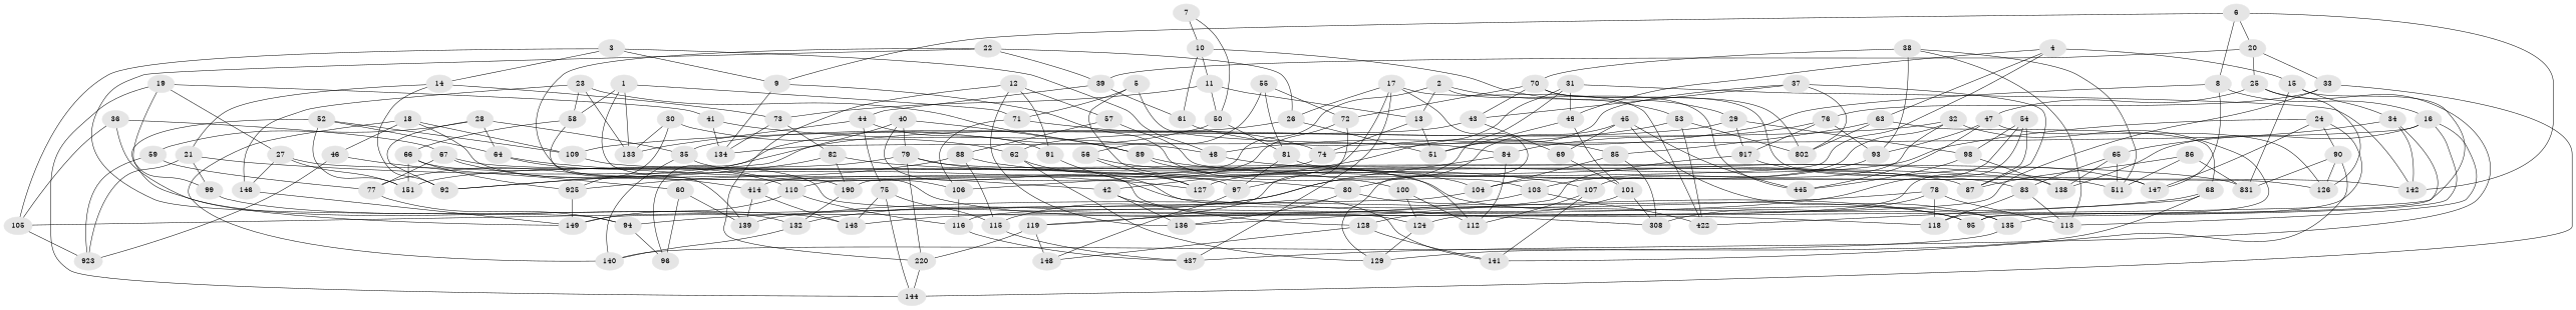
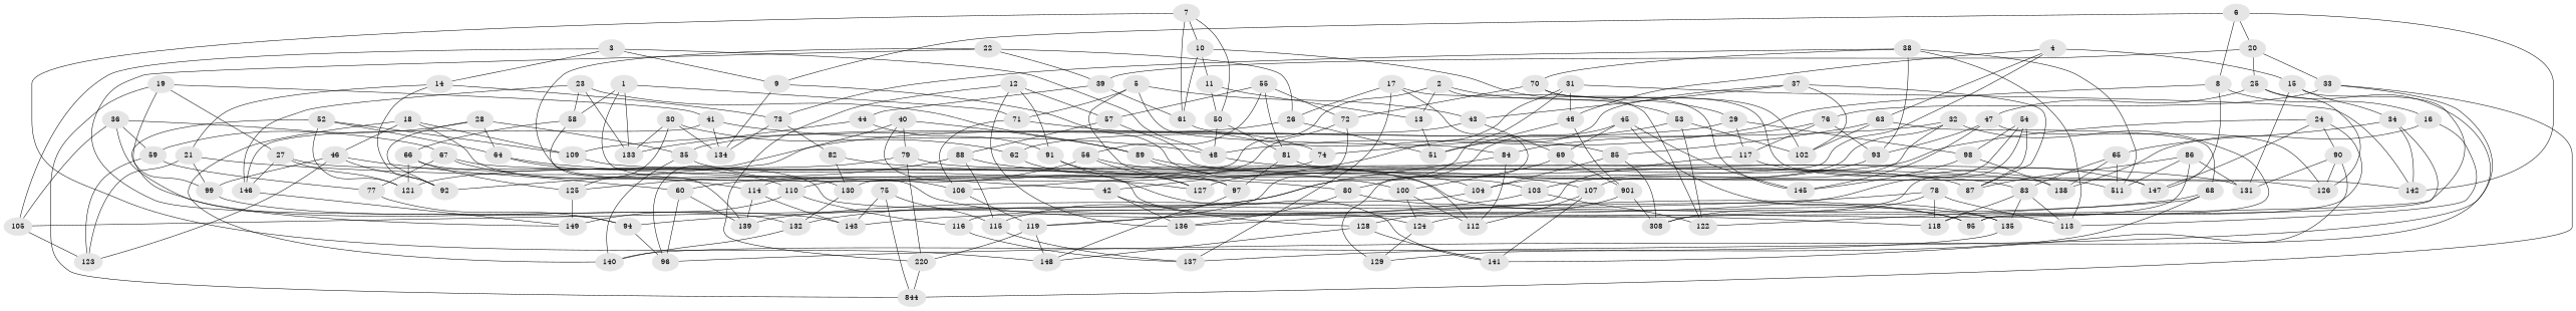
  graph {
    node [color=gray90 style=filled]
    1
    58
    71
    106
    133
    66
    139
    74
    116
    2
    13
    53
-   114 [label=414]
-   145 [label=445]
+   114
+   145
    51
-   122 [label=422]
-   102 [label=802]
+   122
+   102
    143
    3
    9
    14
    48
    105
    103
    134
    73
    21
    92
    n29 [label=511]
-   123 [label=923]
+   123
    4
    15
    49
    63
-   130 [label=190]
+   130
    34
    124
-   131 [label=831]
-   101
+   131
+   101 [label=901]
    85
    68
    132
    5
    43
    84
    112
    62
    69
    6
    8
    20
    142
    16
    147
    25
    33
    39
    7
    10
    50
    61
    148
    11
    29
    77
    81
    113
    135
    138
    119
    98
-   117 [label=917]
+   117
    82
    12
    57
    91
    n77 [label=220]
    136
    126
    88
    97
    141
-   144
+   144 [label=844]
    99
    127
    95
    65
    129
    140
    17
    26
-   137 [label=437]
+   137
    35
    18
    46
    109
    60
    19
    27
    41
    146
-   121 [label=151]
+   121
    47
    76
    96
    44
    22
    94
    23
    89
    104
    107
    149
    24
    90
    118
    93
    42
    28
    59
    64
    80
    110
    30
-   125 [label=925]
+   125
    31
    115
    128
    32
    83
    36
    67
    87
    37
    38
    70
    72
    75
    40
    79
    100
    45
    n143 [label=308]
    52
    54
    55
    56
    78
    86
    1 -- 58
    1 -- 71
    1 -- 106
    1 -- 133
    58 -- 66
    58 -- 139
    71 -- 106
    71 -- 74
-   106 -- 116
+   106 -- 119
    66 -- 121
    66 -- 118
    66 -- 125
    74 -- 106
    116 -- 137
    2 -- 13
    2 -- 53
    2 -- 114
    2 -- 145
-   13 -- 74
    13 -- 51
    53 -- 74
    53 -- 122
    53 -- 102
    114 -- 139
    114 -- 143
    3 -- 9
    3 -- 14
    3 -- 48
    3 -- 105
    9 -- 103
    9 -- 134
    14 -- 73
    14 -- 21
    14 -- 92
    48 -- n29
    105 -- 123
    103 -- 122
    103 -- 119
    73 -- 134
    73 -- 82
    21 -- 123
    21 -- 99
    21 -- 127
    4 -- 15
    4 -- 49
    4 -- 63
    4 -- 130
    15 -- 34
    15 -- 124
    15 -- 131
    49 -- 51
    49 -- 101
    63 -- 102
    63 -- 85
    63 -- 68
    130 -- 132
    34 -- 142
    34 -- 95
    34 -- 65
    124 -- 129
    101 -- 128
    101 -- n143
    85 -- 104
    85 -- n143
    68 -- 139
    68 -- 122
    68 -- 129
    132 -- 140
    5 -- 71
-   70 -- 43
+   5 -- 43
    5 -- 84
    5 -- 112
    43 -- 62
    43 -- 69
    84 -- 132
    84 -- 112
    62 -- 127
-   62 -- 129
    69 -- 101
+   69 -- 100
    6 -- 9
    6 -- 8
    6 -- 20
    6 -- 142
    8 -- 48
    8 -- 16
    8 -- 147
    20 -- 25
    20 -- 33
    20 -- 39
    16 -- 113
-   16 -- 135
+   83 -- 135
    16 -- 138
    25 -- 126
    25 -- 137
    25 -- 47
    33 -- 144
    33 -- 76
-   33 -- 149
+   33 -- 96
    39 -- 61
    39 -- 44
    7 -- 10
    7 -- 50
+   7 -- 61
+   7 -- 148
    10 -- 61
    10 -- 11
    10 -- 29
-   50 -- 77
+   50 -- 48
    50 -- 81
    61 -- 85
    11 -- 13
-   11 -- 73
+   38 -- 73
    11 -- 50
    29 -- 92
    29 -- 98
    29 -- 117
    77 -- 94
    81 -- 142
    81 -- 97
    135 -- 140
    119 -- 148
    119 -- n77
    98 -- 145
    98 -- 138
    117 -- 147
    117 -- 136
-   82 -- 92
+   46 -- 92
    82 -- 130
    82 -- 83
    12 -- 57
    12 -- 91
    12 -- n77
    12 -- 136
    57 -- 126
    57 -- 88
-   17 -- 97
+   91 -- 97
    91 -- 141
    n77 -- 144
    88 -- 125
    88 -- 115
    88 -- 100
    97 -- 148
    99 -- 143
    65 -- n29
    65 -- 138
    65 -- 83
    17 -- 122
    17 -- 129
    17 -- 26
    17 -- 137
    26 -- 51
    26 -- 35
    35 -- 140
    35 -- 42
    18 -- 130
    18 -- 140
    18 -- 46
    18 -- 109
    46 -- 123
+   46 -- 99
    46 -- 60
    109 -- 131
    60 -- 139
    60 -- 96
    19 -- 144
    19 -- 99
    19 -- 27
    19 -- 41
    27 -- 97
    27 -- 146
    27 -- 121
    41 -- 48
    41 -- 134
+   41 -- 146
    146 -- 149
    47 -- 145
    47 -- 126
    47 -- 93
    76 -- 84
    76 -- 117
    76 -- 93
    44 -- 133
    44 -- 91
-   44 -- 75
    22 -- 39
    22 -- 95
    22 -- 26
    22 -- 94
    94 -- 96
    23 -- 58
    23 -- 133
    23 -- 146
    23 -- 89
    89 -- 104
    89 -- 107
    104 -- 105
    107 -- 112
    107 -- 141
    24 -- 147
    24 -- 127
    24 -- 90
    24 -- 118
    90 -- 131
    90 -- 126
    90 -- 141
    93 -- 103
    42 -- 136
    42 -- 128
    28 -- 92
    28 -- 35
    28 -- 59
    28 -- 64
    59 -- 123
    59 -- 77
    64 -- 80
    64 -- 110
    80 -- 136
    80 -- 95
    110 -- 116
    110 -- 149
    30 -- 133
-   16 -- 134
+   30 -- 134
    30 -- 62
    30 -- 125
    125 -- 149
    31 -- 49
    31 -- 142
    31 -- 42
    31 -- 115
    115 -- 137
    128 -- 148
    128 -- 141
    32 -- 95
    32 -- 109
    32 -- 104
    32 -- 107
    83 -- 113
    83 -- 118
    36 -- 105
    36 -- 132
+   36 -- 59
    36 -- 67
    67 -- 114
    67 -- 77
    67 -- 87
    37 -- 51
    37 -- 102
    37 -- 43
    37 -- 87
    38 -- n29
    38 -- 113
    38 -- 93
    38 -- 70
    70 -- 102
    70 -- 147
    70 -- 72
    72 -- 119
    72 -- 110
    75 -- 143
    75 -- 144
    75 -- 115
    40 -- 124
    40 -- 96
    40 -- 89
    40 -- 79
    79 -- 138
    79 -- n77
    79 -- 121
    100 -- 124
    100 -- 112
    45 -- 145
    45 -- 69
    45 -- 135
    45 -- 80
    52 -- 109
    52 -- 121
    52 -- 149
    52 -- 64
    54 -- 116
    54 -- 143
    54 -- 98
    54 -- 87
    55 -- 81
+   55 -- 57
    55 -- 72
    55 -- 56
    56 -- 135
    56 -- 127
+   56 -- 60
    78 -- 113
    78 -- 94
    78 -- 118
    78 -- n143
    86 -- n29
    86 -- 131
    86 -- 87
-   79 -- n143
+   86 -- n143
  }
